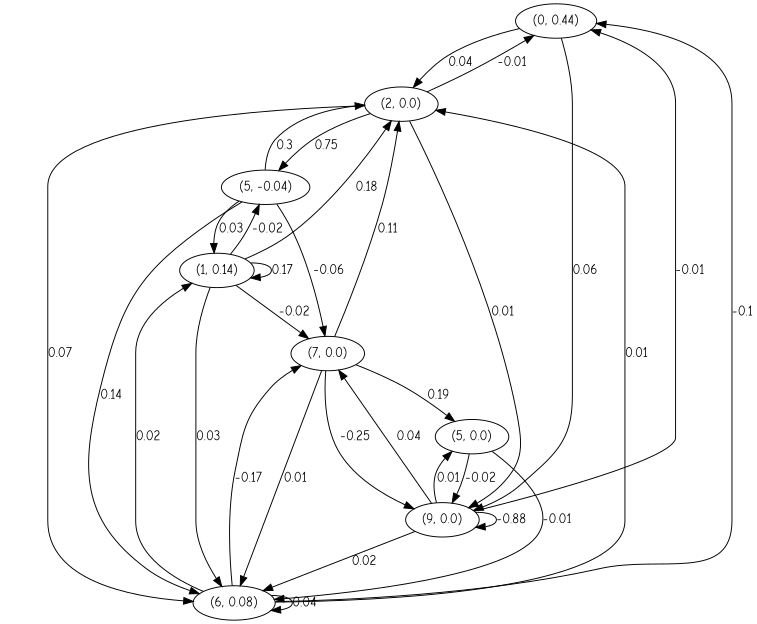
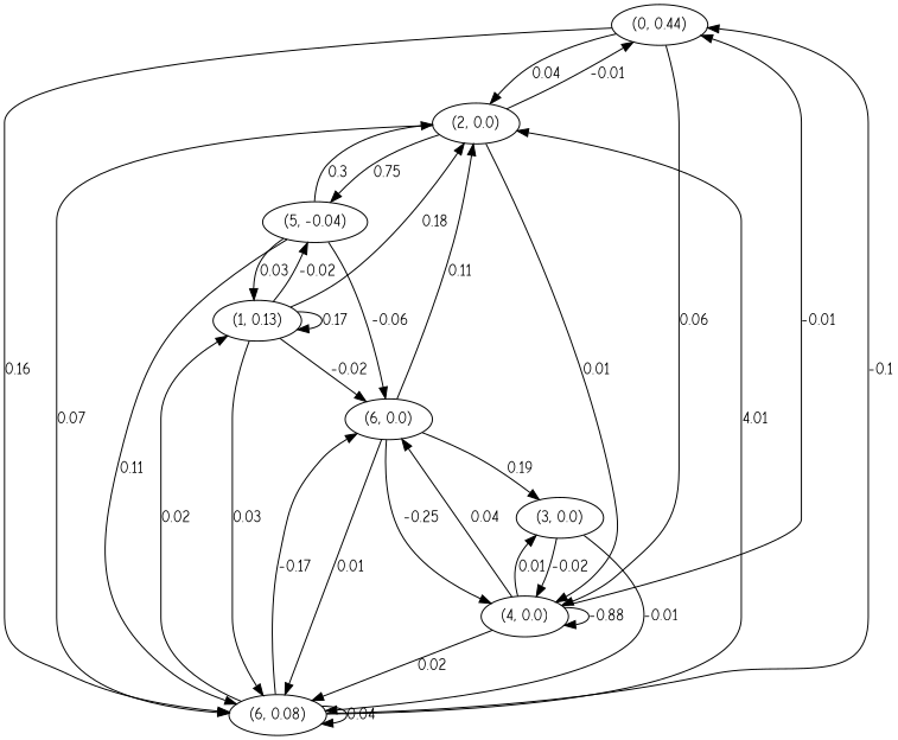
  digraph {
    fontname="Comic Neue"
    node [fontname="Comic Neue"]
    edge [fontname="Comic Neue"]
    n1 [label="(0, 0.44)"]
    n2 [label="(2, 0.0)"]
-   n3 [label="(9, 0.0)"]
+   n3 [label="(4, 0.0)"]
    n4 [label="(6, 0.08)"]
    n5 [label="(5, -0.04)"]
-   n6 [label="(7, 0.0)"]
-   n7 [label="(5, 0.0)"]
-   n8 [label="(1, 0.14)"]
+   n6 [label="(6, 0.0)"]
+   n7 [label="(3, 0.0)"]
+   n8 [label="(1, 0.13)"]
    n1 -> n2 [label=0.04]
    n1 -> n3 [label=0.06]
+   n1 -> n4 [label=0.16]
    n2 -> n1 [label=-0.01]
    n2 -> n3 [label=0.01]
    n2 -> n4 [label=0.07]
    n2 -> n5 [label=0.75]
    n3 -> n1 [label=-0.01]
    n3 -> n3 [label=-0.88]
    n3 -> n4 [label=0.02]
    n3 -> n6 [label=0.04]
    n3 -> n7 [label=0.01]
    n4 -> n1 [label=-0.1]
-   n4 -> n2 [label=0.01]
+   n4 -> n2 [label=4.01]
    n4 -> n4 [label=0.04]
    n4 -> n6 [label=-0.17]
    n4 -> n8 [label=0.02]
    n5 -> n2 [label=0.3]
-   n5 -> n4 [label=0.14]
+   n5 -> n4 [label=0.11]
    n5 -> n6 [label=-0.06]
    n5 -> n8 [label=0.03]
    n6 -> n2 [label=0.11]
    n6 -> n3 [label=-0.25]
    n6 -> n4 [label=0.01]
    n6 -> n7 [label=0.19]
    n7 -> n3 [label=-0.02]
    n7 -> n4 [label=-0.01]
    n8 -> n2 [label=0.18]
    n8 -> n4 [label=0.03]
    n8 -> n5 [label=-0.02]
    n8 -> n6 [label=-0.02]
    n8 -> n8 [label=0.17]
  }
